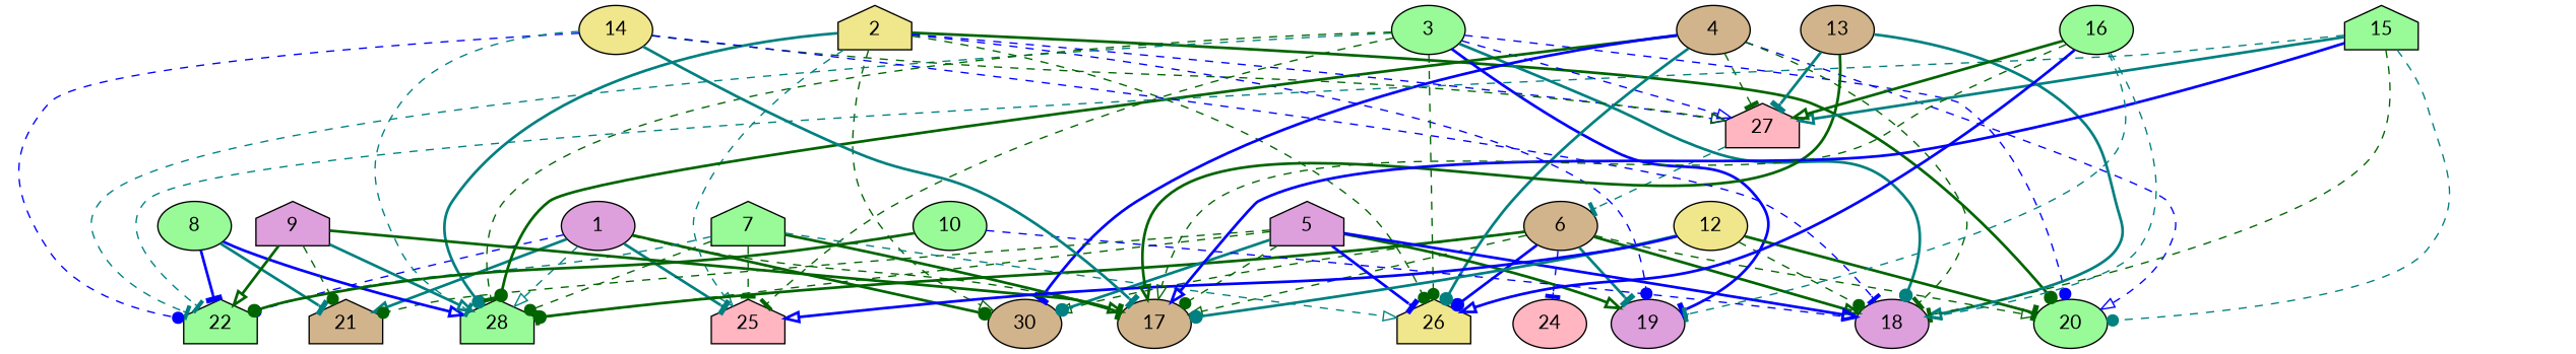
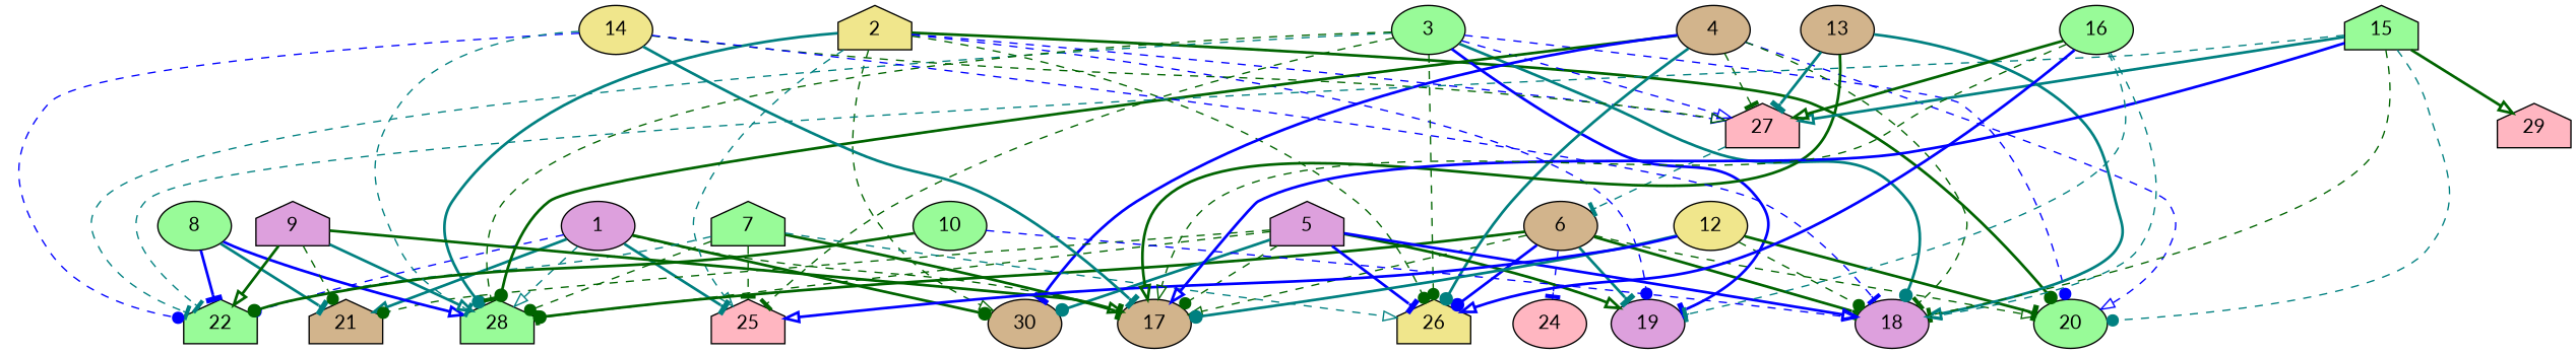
  digraph {
    fontname=Lato
    node [alpha=0.18 fillcolor=palegreen fontname=Lato shape=ellipse style=filled]
    edge [arrowhead=onormal color=darkgreen fontname=Lato style=dashed]
    1 [alpha=0.08 expect_size=39602176 fillcolor=plum]
    17 [alpha=0.09 expect_size=13897728 fillcolor=tan]
    21 [alpha=0.19 expect_size=40352768 fillcolor=tan shape=house]
    22 [alpha=0.20 expect_size=18997248 shape=house]
    25 [alpha=0.13 expect_size=42726400 fillcolor=lightpink shape=house]
    28 [alpha=0.01 expect_size=37123072 shape=house]
    30 [alpha=0.06 expect_size=51198976 fillcolor=tan]
    2 [alpha=0.03 expect_size=9376768 fillcolor=khaki shape=house]
    19 [alpha=0.16 expect_size=51879936 fillcolor=plum]
    20 [alpha=0.00 expect_size=39646208]
    26 [alpha=0.12 expect_size=48707584 fillcolor=khaki shape=house]
    27 [alpha=0.01 expect_size=15357952 fillcolor=lightpink shape=house]
    6 [alpha=0.16 expect_size=14857216 fillcolor=tan]
    3 [alpha=0.04 expect_size=21571584]
    18 [alpha=0.10 expect_size=9311232 fillcolor=plum]
    4 [alpha=0.10 expect_size=11954176 fillcolor=tan]
    5 [alpha=0.07 expect_size=18027520 fillcolor=plum shape=house]
    24 [alpha=0.17 expect_size=48045056 fillcolor=lightpink]
    7 [expect_size=26375168 shape=house]
    8 [expect_size=33060864]
    9 [alpha=0.15 expect_size=22330368 fillcolor=plum shape=house]
    10 [alpha=0.00 expect_size=27610112]
    12 [alpha=0.13 expect_size=13342720 fillcolor=khaki]
    13 [alpha=0.19 expect_size=19872768 fillcolor=tan]
    14 [expect_size=30428160 fillcolor=khaki]
    15 [alpha=0.03 expect_size=6616064 shape=house]
+   29 [alpha=0.09 expect_size=12495872 fillcolor=lightpink shape=house]
    16 [alpha=0.06 expect_size=23956480]
    1 -> 17 [arrowhead=tee]
    1 -> 21 [color=teal style=bold]
    1 -> 22 [arrowhead=dot color=blue]
    1 -> 25 [arrowhead=tee color=teal style=bold]
    1 -> 28 [color=teal]
    1 -> 30 [arrowhead=dot style=bold]
    2 -> 25 [color=teal]
    2 -> 28 [arrowhead=dot color=teal style=bold]
    2 -> 30
    2 -> 19 [arrowhead=dot color=blue]
    2 -> 20 [arrowhead=dot style=bold]
    2 -> 26 [arrowhead=dot]
    2 -> 27 [color=blue]
    27 -> 6 [arrowhead=tee color=teal]
    6 -> 17
    6 -> 28 [arrowhead=dot style=bold]
-   6 -> 30
    6 -> 19 [arrowhead=tee color=teal style=bold]
    6 -> 20
    6 -> 26 [arrowhead=dot color=blue style=bold]
-   6 -> 18 [style=bold]
+   6 -> 18 [arrowhead=tee style=bold]
    6 -> 24 [arrowhead=tee color=blue]
    3 -> 22 [arrowhead=tee color=teal]
    3 -> 25 [arrowhead=tee]
    3 -> 28 [arrowhead=tee]
    3 -> 19 [arrowhead=tee color=blue style=bold]
    3 -> 20 [arrowhead=dot color=blue]
    3 -> 26 [arrowhead=dot]
    3 -> 27 [color=blue]
    3 -> 18 [arrowhead=dot color=teal style=bold]
    4 -> 28 [arrowhead=dot style=bold]
    4 -> 30 [arrowhead=tee color=blue style=bold]
    4 -> 20 [color=blue]
    4 -> 26 [arrowhead=dot color=teal style=bold]
    4 -> 27 [arrowhead=tee]
    4 -> 18 [arrowhead=tee]
    5 -> 17 [arrowhead=dot]
    5 -> 21 [arrowhead=dot]
    5 -> 28 [arrowhead=tee]
    5 -> 30 [arrowhead=dot color=teal style=bold]
    5 -> 19 [style=bold]
    5 -> 26 [arrowhead=tee color=blue style=bold]
    5 -> 18 [color=blue style=bold]
    7 -> 17 [arrowhead=tee style=bold]
    7 -> 22 [arrowhead=dot color=teal]
    7 -> 25 [arrowhead=tee]
    7 -> 28 [arrowhead=dot]
    7 -> 26 [color=teal]
    8 -> 21 [arrowhead=tee color=teal style=bold]
    8 -> 22 [arrowhead=tee color=blue style=bold]
    8 -> 28 [color=blue style=bold]
    9 -> 17 [style=bold]
    9 -> 21 [arrowhead=dot]
    9 -> 22 [style=bold]
    9 -> 28 [color=teal style=bold]
    10 -> 22 [arrowhead=dot style=bold]
    10 -> 18 [color=blue]
    12 -> 17 [arrowhead=dot color=teal style=bold]
    12 -> 25 [color=blue style=bold]
    12 -> 20 [arrowhead=tee style=bold]
    12 -> 18 [arrowhead=dot]
    13 -> 17 [style=bold]
    13 -> 27 [arrowhead=tee color=teal style=bold]
    13 -> 18 [color=teal style=bold]
    14 -> 17 [arrowhead=tee color=teal style=bold]
    14 -> 22 [arrowhead=dot color=blue]
    14 -> 28 [arrowhead=tee color=teal]
    14 -> 27
    14 -> 18 [arrowhead=tee color=blue]
    15 -> 17 [color=blue style=bold]
    15 -> 22 [arrowhead=tee color=teal]
    15 -> 20 [arrowhead=dot color=teal]
    15 -> 27 [color=teal style=bold]
    15 -> 18 [arrowhead=tee]
+   15 -> 29 [style=bold]
    16 -> 17
    16 -> 19 [arrowhead=tee color=teal]
    16 -> 26 [color=blue style=bold]
    16 -> 27 [style=bold]
    16 -> 18 [color=teal]
  }
